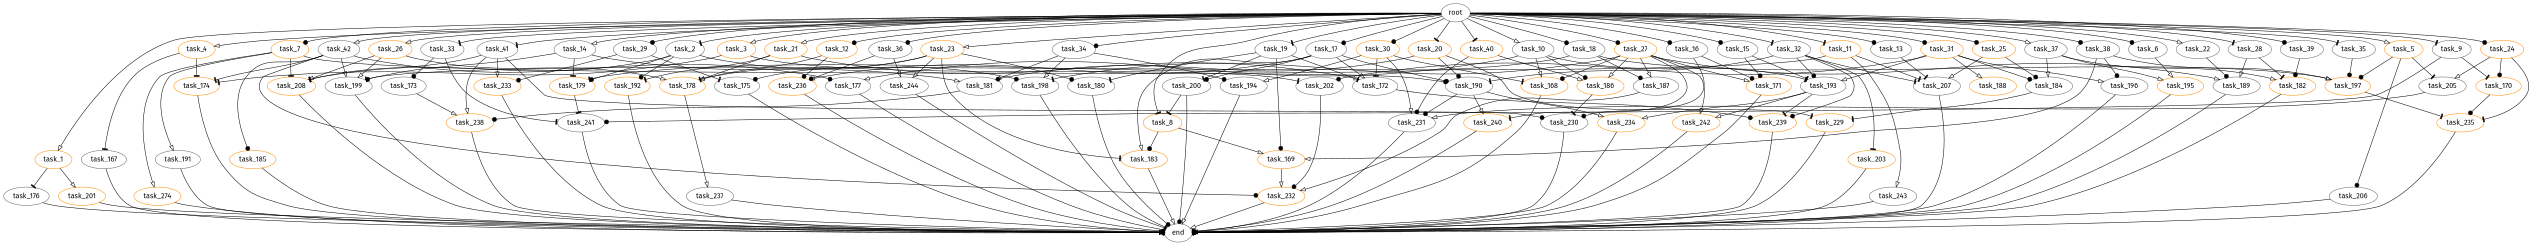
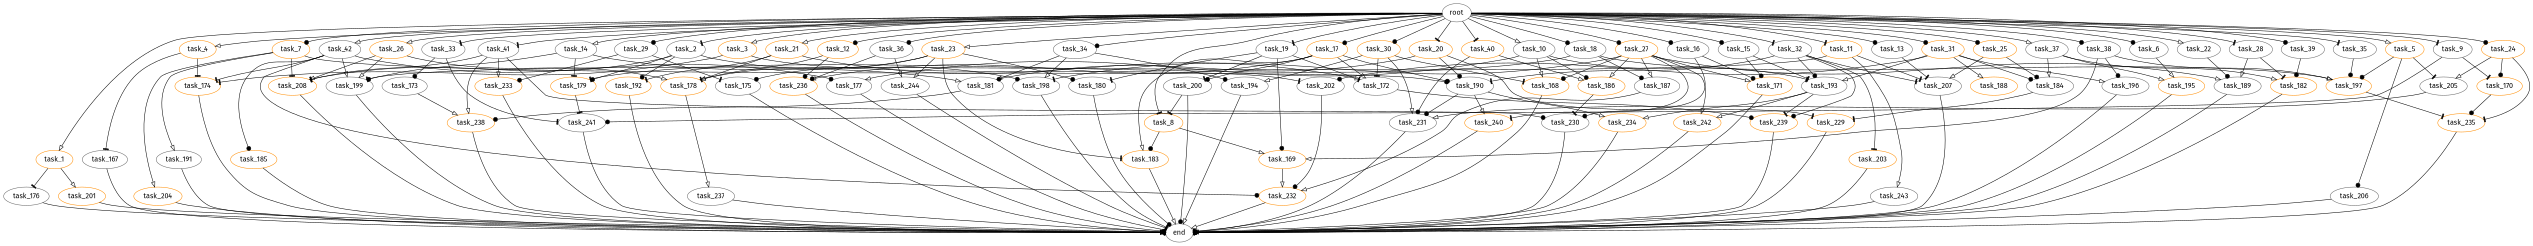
  digraph {
    fontname="Fira Sans"
    node [color=gray40 fontname="Fira Sans"]
    edge [arrowhead=onormal fontname="Fira Sans"]
    task_1 [color=darkorange]
    root
    task_2
    task_3 [color=darkorange]
    task_4 [color=darkorange]
    task_5 [color=darkorange]
    task_6
    task_7 [color=darkorange]
    task_8 [color=darkorange]
    task_9
    task_10
    task_11 [color=darkorange]
    task_12 [color=darkorange]
    task_13
    task_14
    task_15
    task_16
-   task_17
+   task_17 [color=darkorange]
    task_18
    task_19
    task_20 [color=darkorange]
    task_21 [color=darkorange]
    task_22
    task_23 [color=darkorange]
    task_24 [color=darkorange]
    task_25 [color=darkorange]
    task_26 [color=darkorange]
    task_27 [color=darkorange]
    task_28
    task_29
    task_30 [color=darkorange]
    task_31 [color=darkorange]
    task_32
    task_33
    task_34
    task_35
    task_36
    task_37
    task_38
    task_39
    task_40 [color=darkorange]
    task_41
    task_42
    task_176
    task_201 [color=darkorange]
    task_179 [color=darkorange]
    task_192 [color=darkorange]
    task_198
    task_208 [color=darkorange]
    task_174 [color=darkorange]
    task_202
    task_167
    task_197 [color=darkorange]
    task_205
    task_206
    task_195 [color=darkorange]
    task_190
    task_191
-   task_204 [color=darkorange label=task_274]
+   task_204 [color=darkorange]
    task_169 [color=darkorange]
    task_183 [color=darkorange]
    task_170 [color=darkorange]
    task_241
    task_168 [color=darkorange]
    task_177
    task_186 [color=darkorange]
    task_193
    task_199
    task_207
    task_243
    task_178 [color=darkorange]
    task_236 [color=darkorange]
    task_181
    task_171 [color=darkorange]
    task_230
    task_200
    task_172
    task_187
    task_180
    task_229 [color=darkorange]
    task_189
    task_175
    task_244
    task_235 [color=darkorange]
    task_184
    task_240 [color=darkorange]
    task_242 [color=darkorange]
    task_182 [color=darkorange]
    task_233 [color=darkorange]
    task_194
    task_231
    task_188 [color=darkorange]
    task_196
    task_203 [color=darkorange]
    task_239 [color=darkorange]
    task_173
    task_238 [color=darkorange]
    task_185 [color=darkorange]
    task_232 [color=darkorange]
    end
    task_234 [color=darkorange]
    task_237
    task_1 -> task_176 [arrowhead=tee]
    task_1 -> task_201
    root -> task_1
    root -> task_2 [arrowhead=tee]
    root -> task_3
    root -> task_4
    root -> task_5
    root -> task_6 [arrowhead=dot]
    root -> task_7 [arrowhead=dot]
    root -> task_8 [arrowhead=tee]
    root -> task_9 [arrowhead=tee]
    root -> task_10
    root -> task_11 [arrowhead=tee]
    root -> task_12 [arrowhead=dot]
    root -> task_13 [arrowhead=dot]
    root -> task_14
    root -> task_15 [arrowhead=dot]
    root -> task_16 [arrowhead=dot]
    root -> task_17 [arrowhead=dot]
    root -> task_18 [arrowhead=dot]
    root -> task_19 [arrowhead=tee]
    root -> task_20 [arrowhead=tee]
    root -> task_21
    root -> task_22
    root -> task_23
    root -> task_24 [arrowhead=dot]
    root -> task_25 [arrowhead=dot]
    root -> task_26
    root -> task_27 [arrowhead=dot]
    root -> task_28 [arrowhead=tee]
    root -> task_29 [arrowhead=dot]
    root -> task_30 [arrowhead=dot]
    root -> task_31 [arrowhead=dot]
    root -> task_32 [arrowhead=tee]
    root -> task_33 [arrowhead=tee]
    root -> task_34 [arrowhead=dot]
    root -> task_35 [arrowhead=tee]
    root -> task_36 [arrowhead=dot]
    root -> task_37
    root -> task_38 [arrowhead=dot]
    root -> task_39 [arrowhead=dot]
    root -> task_40 [arrowhead=tee]
    root -> task_41 [arrowhead=tee]
    root -> task_42
    task_2 -> task_179 [arrowhead=dot]
    task_2 -> task_192 [arrowhead=dot]
    task_2 -> task_198 [arrowhead=dot]
    task_2 -> task_208 [arrowhead=tee]
    task_3 -> task_174 [arrowhead=tee]
    task_3 -> task_202 [arrowhead=tee]
    task_4 -> task_174 [arrowhead=tee]
    task_4 -> task_167 [arrowhead=tee]
    task_5 -> task_197 [arrowhead=dot]
    task_5 -> task_205 [arrowhead=tee]
    task_5 -> task_206 [arrowhead=dot]
    task_6 -> task_195
    task_7 -> task_208 [arrowhead=tee]
    task_7 -> task_190 [arrowhead=dot]
    task_7 -> task_191
    task_7 -> task_204
    task_8 -> task_169
    task_8 -> task_183 [arrowhead=dot]
    task_9 -> task_170 [arrowhead=tee]
    task_9 -> task_241 [arrowhead=dot]
    task_10 -> task_168
    task_10 -> task_177
    task_10 -> task_186 [arrowhead=dot]
    task_10 -> task_193 [arrowhead=tee]
    task_11 -> task_199 [arrowhead=tee]
    task_11 -> task_207 [arrowhead=tee]
    task_11 -> task_243
    task_12 -> task_178
    task_12 -> task_236 [arrowhead=dot]
    task_13 -> task_207 [arrowhead=tee]
    task_14 -> task_179 [arrowhead=tee]
    task_14 -> task_199 [arrowhead=dot]
    task_14 -> task_181
    task_15 -> task_193 [arrowhead=tee]
    task_15 -> task_171 [arrowhead=dot]
    task_16 -> task_171 [arrowhead=dot]
    task_16 -> task_230 [arrowhead=dot]
    task_17 -> task_190 [arrowhead=dot]
    task_17 -> task_183
    task_17 -> task_236
    task_17 -> task_200 [arrowhead=dot]
    task_17 -> task_172
    task_18 -> task_179 [arrowhead=tee]
    task_18 -> task_197
    task_18 -> task_187 [arrowhead=dot]
    task_19 -> task_169 [arrowhead=dot]
    task_19 -> task_200 [arrowhead=tee]
    task_19 -> task_172 [arrowhead=tee]
    task_19 -> task_180 [arrowhead=tee]
    task_20 -> task_190 [arrowhead=dot]
    task_20 -> task_181 [arrowhead=dot]
    task_20 -> task_229 [arrowhead=tee]
    task_21 -> task_192 [arrowhead=tee]
    task_21 -> task_178 [arrowhead=tee]
    task_21 -> task_172
    task_22 -> task_189 [arrowhead=dot]
    task_23 -> task_183 [arrowhead=tee]
    task_23 -> task_178
    task_23 -> task_180 [arrowhead=dot]
    task_23 -> task_175 [arrowhead=dot]
    task_23 -> task_244
    task_24 -> task_205
    task_24 -> task_170 [arrowhead=dot]
    task_24 -> task_235 [arrowhead=tee]
    task_25 -> task_207
    task_25 -> task_184 [arrowhead=dot]
    task_26 -> task_208
    task_26 -> task_199
    task_26 -> task_178
    task_27 -> task_198 [arrowhead=tee]
    task_27 -> task_168 [arrowhead=dot]
    task_27 -> task_186
    task_27 -> task_171
    task_27 -> task_187
    task_27 -> task_189
    task_27 -> task_240 [arrowhead=tee]
    task_27 -> task_242
    task_28 -> task_189
    task_28 -> task_182 [arrowhead=tee]
    task_29 -> task_175 [arrowhead=tee]
    task_29 -> task_233 [arrowhead=dot]
    task_30 -> task_168 [arrowhead=tee]
    task_30 -> task_172 [arrowhead=tee]
    task_30 -> task_194
    task_30 -> task_231
    task_31 -> task_202 [arrowhead=dot]
    task_31 -> task_193
    task_31 -> task_184 [arrowhead=dot]
    task_31 -> task_188
    task_31 -> task_196
    task_32 -> task_190 [arrowhead=tee]
    task_32 -> task_193 [arrowhead=dot]
    task_32 -> task_207 [arrowhead=tee]
    task_32 -> task_203 [arrowhead=tee]
    task_32 -> task_239 [arrowhead=dot]
    task_33 -> task_241 [arrowhead=tee]
    task_33 -> task_173 [arrowhead=dot]
    task_34 -> task_198
    task_34 -> task_181
    task_34 -> task_194 [arrowhead=dot]
    task_35 -> task_197 [arrowhead=dot]
    task_36 -> task_236 [arrowhead=dot]
    task_36 -> task_244
    task_37 -> task_195
    task_37 -> task_184
    task_37 -> task_182
    task_38 -> task_197
    task_38 -> task_169
    task_38 -> task_196 [arrowhead=dot]
    task_39 -> task_182 [arrowhead=dot]
    task_40 -> task_186
    task_40 -> task_231 [arrowhead=dot]
    task_41 -> task_208 [arrowhead=tee]
    task_41 -> task_230 [arrowhead=dot]
    task_41 -> task_233
    task_41 -> task_238
    task_42 -> task_174 [arrowhead=tee]
    task_42 -> task_177 [arrowhead=dot]
    task_42 -> task_199
    task_42 -> task_185 [arrowhead=dot]
    task_42 -> task_232 [arrowhead=dot]
    task_176 -> end [arrowhead=tee]
    task_201 -> end [arrowhead=tee]
    task_179 -> task_241 [arrowhead=tee]
    task_192 -> end [arrowhead=tee]
    task_198 -> end [arrowhead=tee]
    task_208 -> end
    task_174 -> end [arrowhead=tee]
    task_202 -> task_232 [arrowhead=dot]
    task_167 -> end [arrowhead=tee]
    task_197 -> task_235 [arrowhead=tee]
    task_205 -> task_231
    task_206 -> end
    task_195 -> end [arrowhead=dot]
    task_190 -> task_240
    task_190 -> task_231 [arrowhead=dot]
    task_190 -> task_234
    task_191 -> end
    task_204 -> end
    task_169 -> task_232
    task_183 -> end
    task_170 -> task_235 [arrowhead=dot]
    task_241 -> end [arrowhead=tee]
    task_168 -> end
    task_177 -> end [arrowhead=tee]
    task_186 -> task_230 [arrowhead=tee]
    task_193 -> task_242
    task_193 -> task_239 [arrowhead=tee]
    task_193 -> task_234
    task_199 -> end [arrowhead=dot]
    task_207 -> end [arrowhead=tee]
    task_243 -> end
    task_178 -> task_237
    task_236 -> end [arrowhead=dot]
    task_181 -> task_238 [arrowhead=dot]
    task_171 -> end [arrowhead=dot]
    task_230 -> end [arrowhead=dot]
    task_200 -> task_8 [arrowhead=tee]
    task_200 -> end [arrowhead=dot]
    task_172 -> task_239 [arrowhead=dot]
    task_187 -> task_232
    task_180 -> end [arrowhead=dot]
    task_229 -> end [arrowhead=tee]
    task_189 -> end [arrowhead=dot]
    task_175 -> end [arrowhead=tee]
    task_244 -> end [arrowhead=tee]
    task_235 -> end [arrowhead=dot]
    task_184 -> task_229 [arrowhead=tee]
    task_240 -> end [arrowhead=dot]
    task_242 -> end [arrowhead=dot]
    task_182 -> end [arrowhead=tee]
    task_233 -> end
    task_194 -> end
    task_231 -> end [arrowhead=tee]
    task_196 -> end [arrowhead=dot]
    task_203 -> end [arrowhead=tee]
    task_239 -> end [arrowhead=tee]
    task_173 -> task_238
    task_238 -> end
    task_185 -> end
    task_232 -> end
    task_234 -> end [arrowhead=tee]
    task_237 -> end
  }
